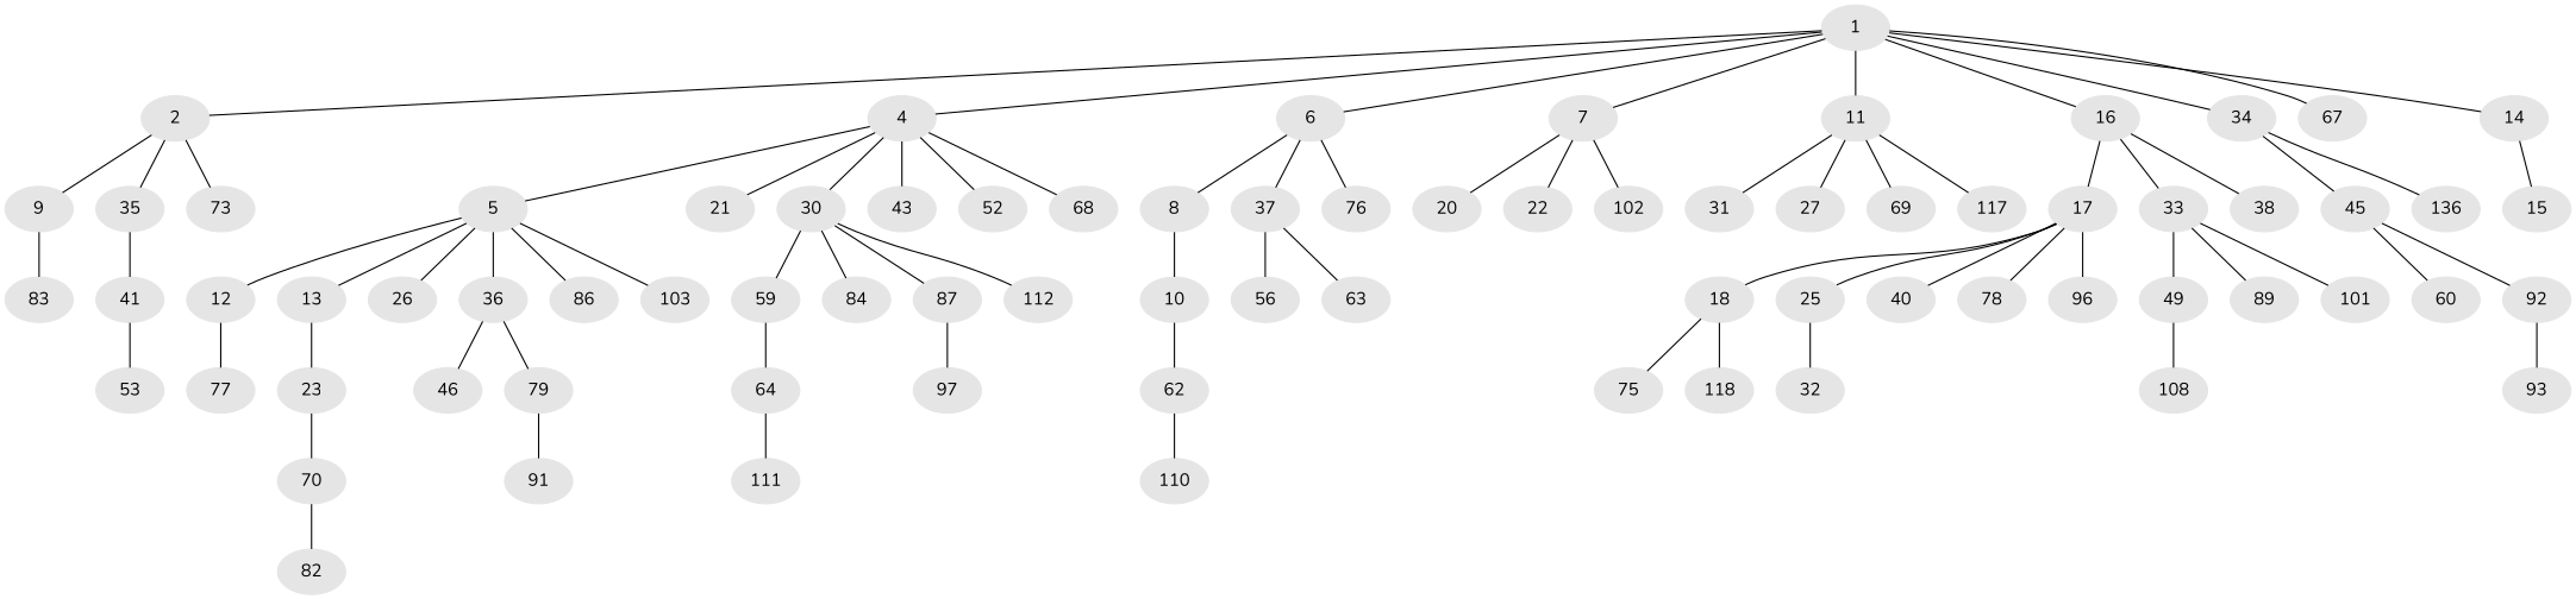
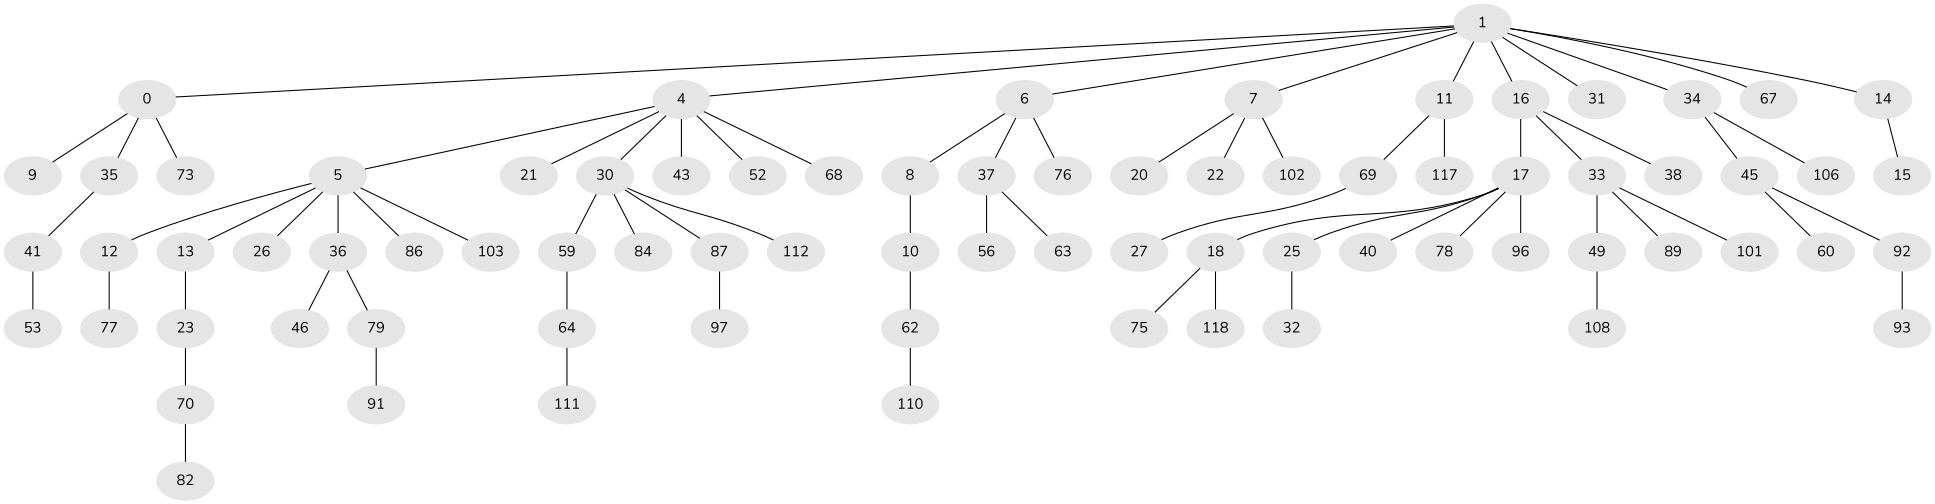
  graph {
    fontname=Nunito
    node [color=gray90 fontname=Nunito style=filled]
    edge [fontname=Nunito]
    1 [super="+3"]
-   2 [super="+54"]
+   2 [super="+54" label=0]
    4 [super="+42"]
    6 [super="+70"]
    7 [super="+28"]
    11 [super="+50"]
    16 [super="+109"]
    31 [super="+81"]
    34 [super="+57"]
    67
    14 [super="+71"]
    9 [super="+99"]
    35 [super="+113"]
    73
    5 [super="+29"]
    21
    30 [super="+74"]
    43 [super="+44"]
    52 [super="+58"]
    68
    8
    37 [super="+48"]
    76
    20
    22 [super="+47"]
    102
    27
    69
    117
    17 [super="+19"]
    33 [super="+55"]
    38
    45 [super="+61"]
-   106 [label=136]
-   83 [super="+114"]
+   106
    41
    12 [super="+72"]
    13
    26 [super="+51"]
    36 [super="+100"]
    86 [super="+116"]
    103
    59
    84
    87 [super="+107"]
    112
    77
    23 [super="+66"]
    46
    79 [super="+90"]
    10 [super="+24"]
    56
    63
    62 [super="+85"]
    110
    15
    n57 [label=70 super="+88"]
    18 [super="+95"]
    25 [super="+39"]
    40
    78
    96
    49 [super="+98"]
    89
    101
    75 [super="+115"]
    118
    32
    82 [super="+105"]
    64 [super="+65"]
    97 [super="+104"]
    108
    60
    92
    53
    91
    93 [super="+94"]
    111
    1 -- 2
    1 -- 4
    1 -- 6
    1 -- 7
    1 -- 11
    1 -- 16
-   11 -- 31
+   1 -- 31
    1 -- 34
    1 -- 67
    1 -- 14
    2 -- 9
    2 -- 35
    2 -- 73
    4 -- 5
    4 -- 21
    4 -- 30
    4 -- 43
    4 -- 52
    4 -- 68
    6 -- 8
    6 -- 37
    6 -- 76
    7 -- 20
    7 -- 22
    7 -- 102
-   11 -- 27
+   69 -- 27
    11 -- 69
    11 -- 117
    16 -- 17
    16 -- 33
    16 -- 38
    34 -- 45
    34 -- 106
    14 -- 15
-   9 -- 83
    35 -- 41
    5 -- 12
    5 -- 13
    5 -- 26
    5 -- 36
    5 -- 86
    5 -- 103
    30 -- 59
    30 -- 84
    30 -- 87
    30 -- 112
    8 -- 10
    37 -- 56
    37 -- 63
    17 -- 18
    17 -- 25
    17 -- 40
    17 -- 78
    17 -- 96
    33 -- 49
    33 -- 89
    33 -- 101
    45 -- 60
    45 -- 92
    41 -- 53
    12 -- 77
    13 -- 23
    36 -- 46
    36 -- 79
    59 -- 64
    87 -- 97
    23 -- n57
    79 -- 91
    10 -- 62
    62 -- 110
    n57 -- 82
    18 -- 75
    18 -- 118
    25 -- 32
    49 -- 108
    64 -- 111
    92 -- 93
  }
